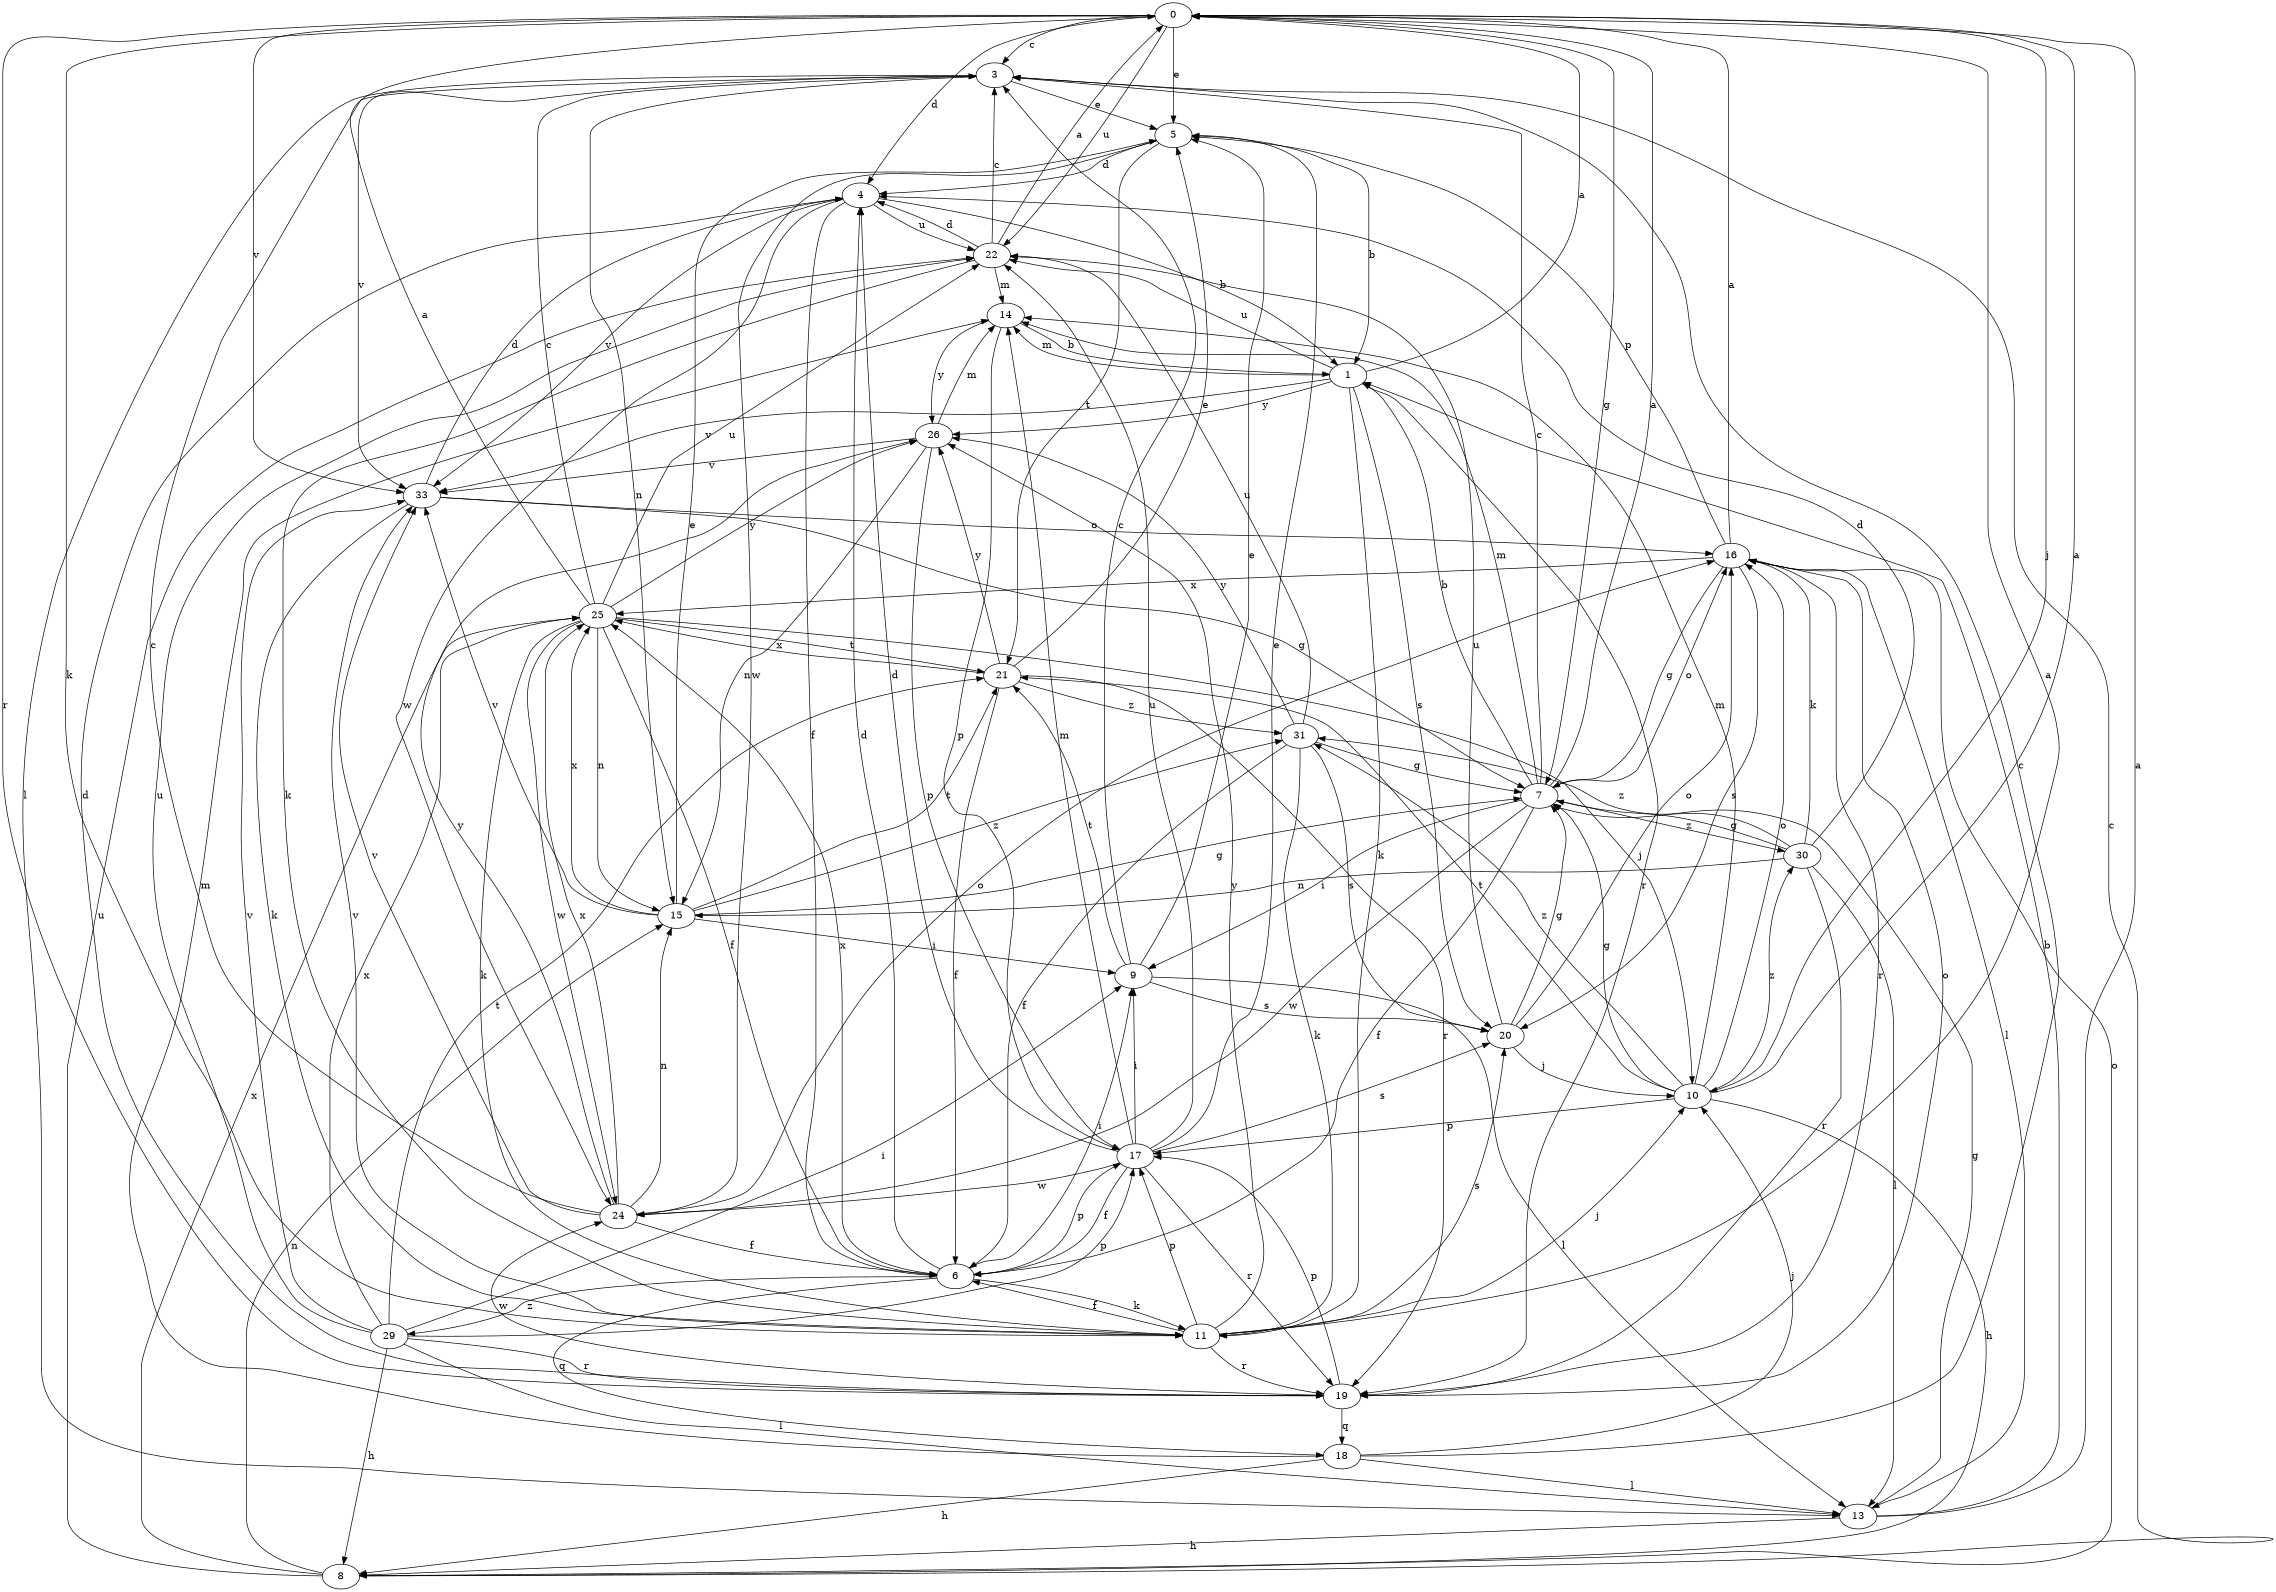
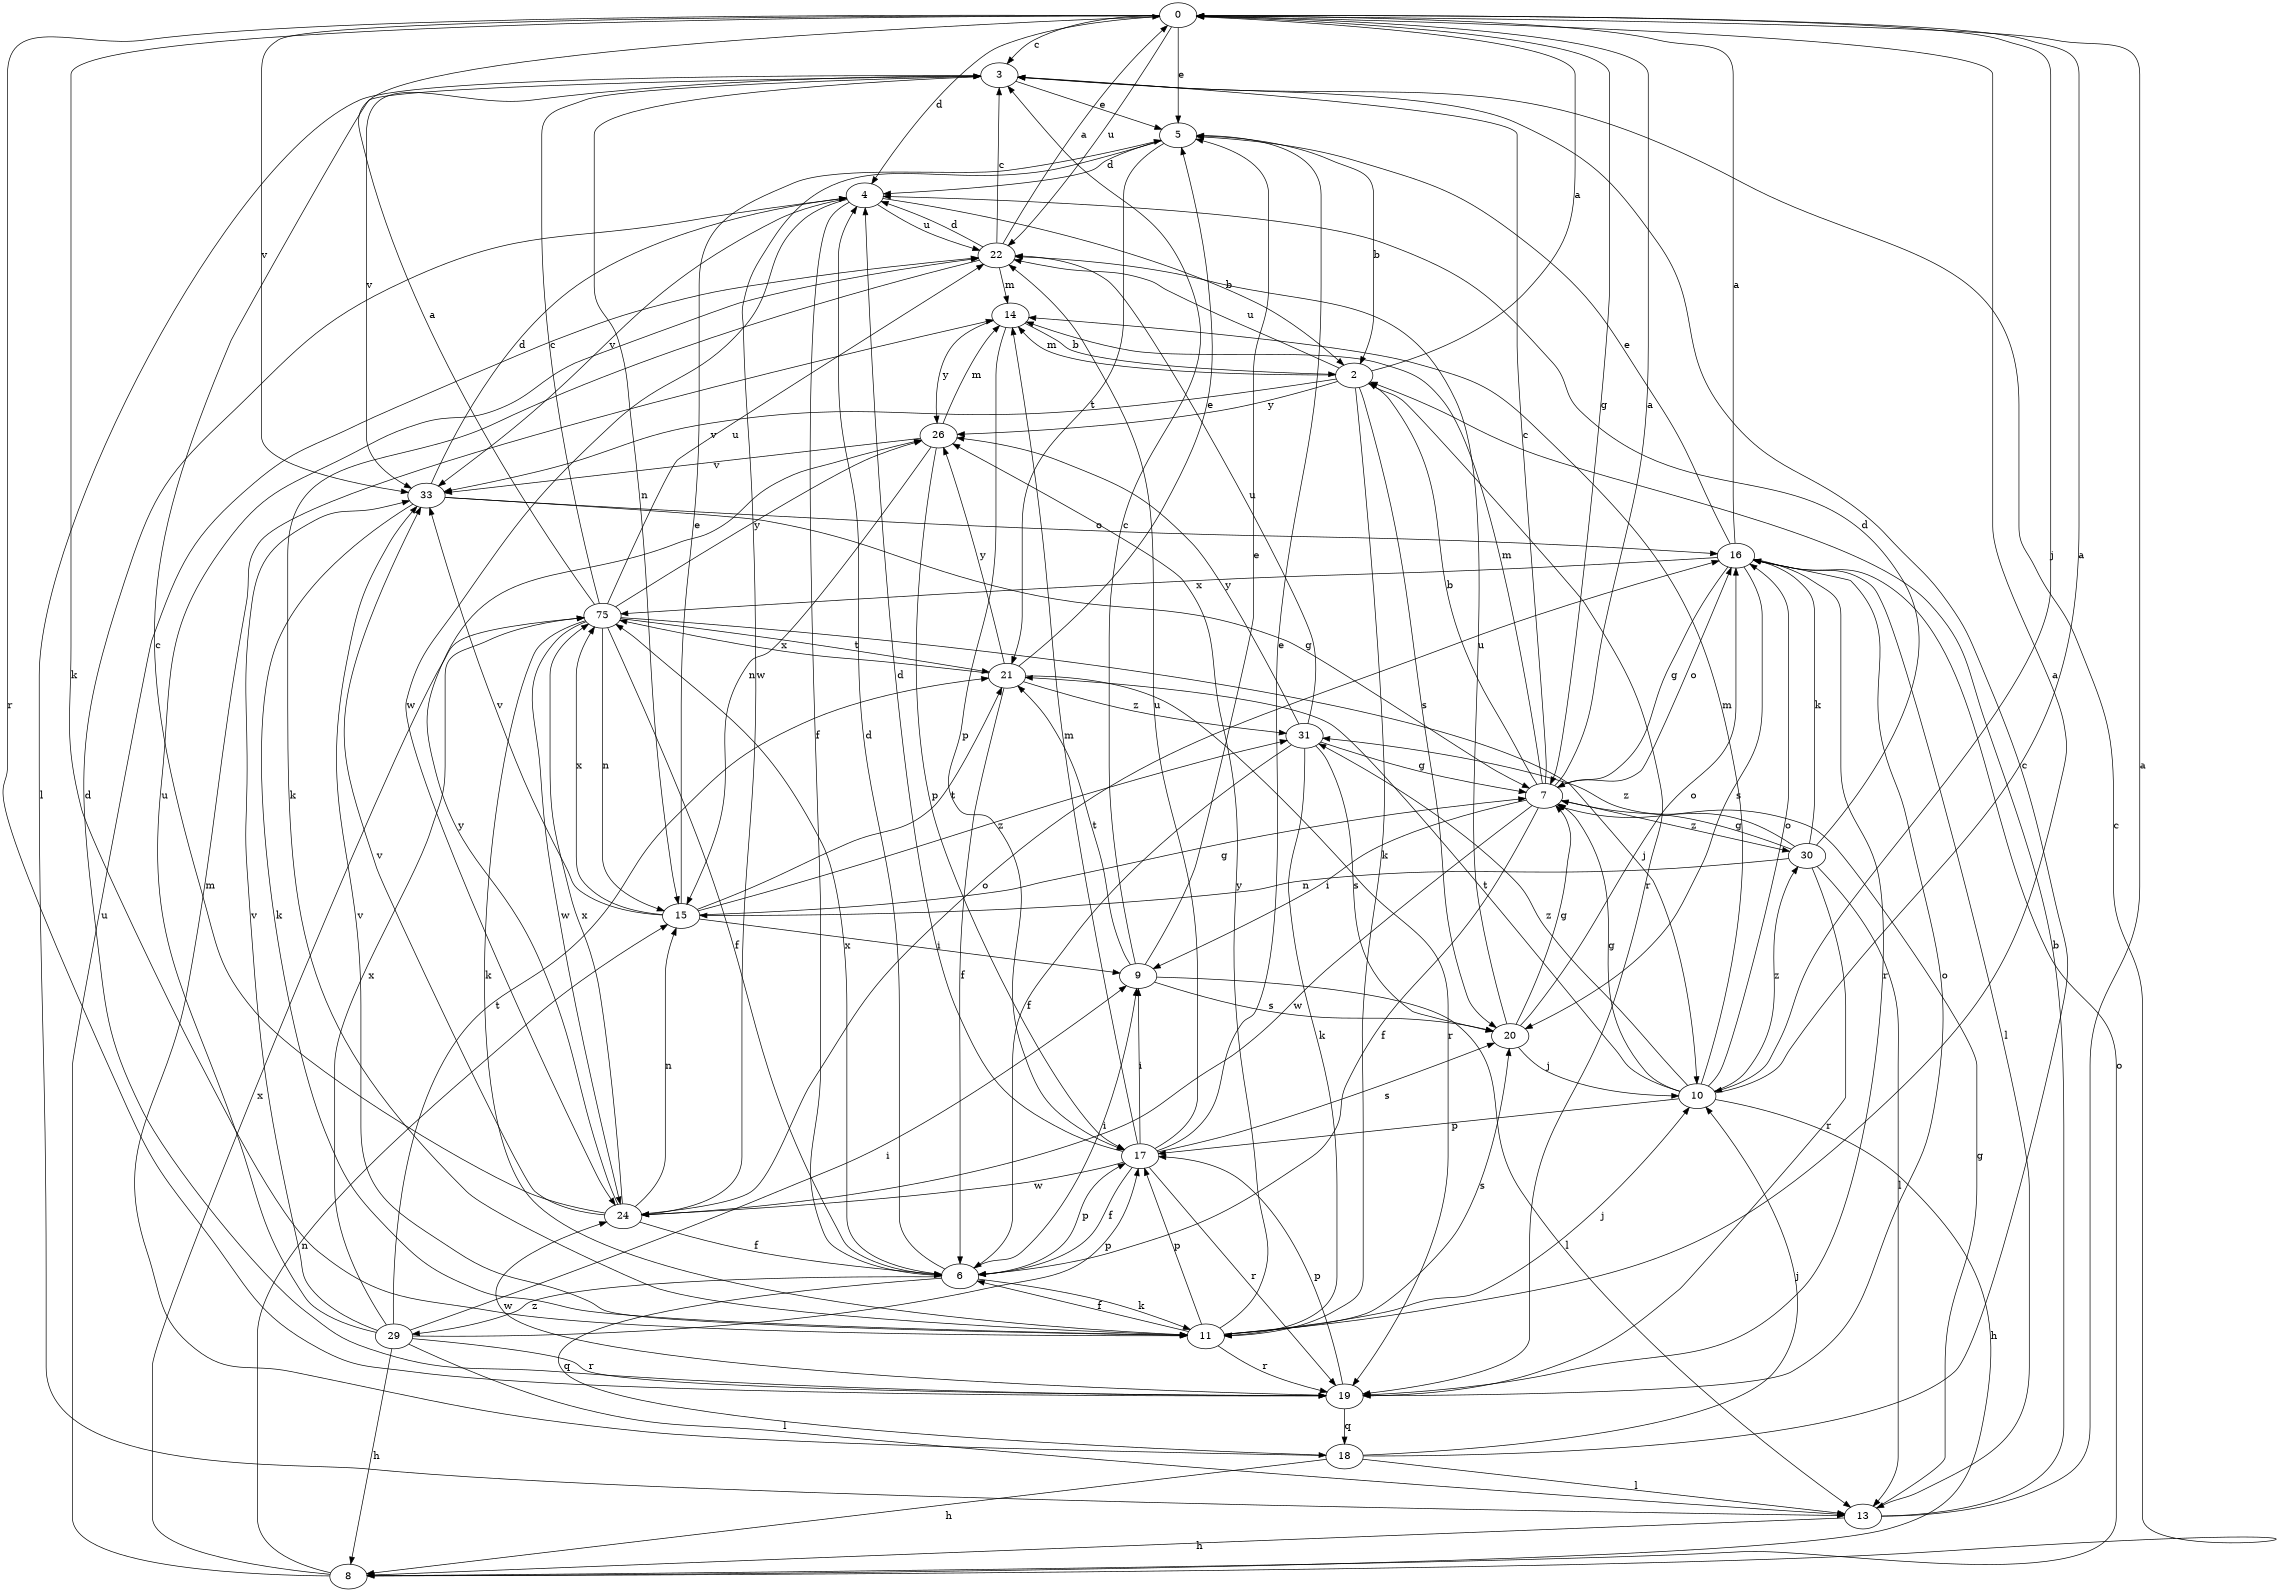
  strict digraph {
    0
    3
    4
    5
    7
    10
    11
    19
    22
    n10 [label=33]
    13
    15
-   1
+   1 [label=2]
    6
    24
    21
    14
    9
    16
    30
    17
    8
    31
    20
    26
    18
-   25
+   25 [label=75]
    29
    0 -> 3 [label=c]
    0 -> 4 [label=d]
    0 -> 5 [label=e]
    0 -> 7 [label=g]
    0 -> 10 [label=j]
    0 -> 11 [label=k]
    0 -> 19 [label=r]
    0 -> 22 [label=u]
    0 -> n10 [label=v]
    3 -> 5 [label=e]
    3 -> n10 [label=v]
    3 -> 13 [label=l]
    3 -> 15 [label=n]
    4 -> 22 [label=u]
    4 -> n10 [label=v]
    4 -> 1 [label=b]
    4 -> 6 [label=f]
    4 -> 24 [label=w]
    5 -> 4 [label=d]
    5 -> 1 [label=b]
    5 -> 24 [label=w]
    5 -> 21 [label=t]
    7 -> 0 [label=a]
    7 -> 3 [label=c]
    7 -> 1 [label=b]
    7 -> 6 [label=f]
    7 -> 24 [label=w]
    7 -> 14 [label=m]
    7 -> 9 [label=i]
    7 -> 16 [label=o]
    7 -> 30 [label=z]
    10 -> 0 [label=a]
    10 -> 7 [label=g]
    10 -> 21 [label=t]
    10 -> 14 [label=m]
    10 -> 16 [label=o]
    10 -> 30 [label=z]
    10 -> 17 [label=p]
    10 -> 8 [label=h]
    10 -> 31 [label=z]
    11 -> 0 [label=a]
    11 -> 10 [label=j]
    11 -> 19 [label=r]
    11 -> n10 [label=v]
    11 -> 6 [label=f]
    11 -> 17 [label=p]
    11 -> 20 [label=s]
    11 -> 26 [label=y]
    19 -> 4 [label=d]
    19 -> 24 [label=w]
    19 -> 16 [label=o]
    19 -> 17 [label=p]
    19 -> 18 [label=q]
    22 -> 0 [label=a]
    22 -> 3 [label=c]
    22 -> 4 [label=d]
    22 -> 11 [label=k]
    22 -> 14 [label=m]
    n10 -> 4 [label=d]
    n10 -> 7 [label=g]
    n10 -> 11 [label=k]
    n10 -> 16 [label=o]
    13 -> 0 [label=a]
    13 -> 7 [label=g]
    13 -> 1 [label=b]
    13 -> 8 [label=h]
    15 -> 5 [label=e]
    15 -> 7 [label=g]
    15 -> n10 [label=v]
    15 -> 21 [label=t]
    15 -> 9 [label=i]
    15 -> 31 [label=z]
    15 -> 25 [label=x]
    1 -> 0 [label=a]
    1 -> 11 [label=k]
    1 -> 19 [label=r]
    1 -> 22 [label=u]
    1 -> n10 [label=v]
    1 -> 14 [label=m]
    1 -> 20 [label=s]
    1 -> 26 [label=y]
    6 -> 4 [label=d]
    6 -> 11 [label=k]
    6 -> 9 [label=i]
    6 -> 17 [label=p]
    6 -> 18 [label=q]
    6 -> 25 [label=x]
    6 -> 29 [label=z]
    24 -> 3 [label=c]
    24 -> n10 [label=v]
    24 -> 15 [label=n]
    24 -> 6 [label=f]
    24 -> 16 [label=o]
    24 -> 26 [label=y]
    24 -> 25 [label=x]
    21 -> 5 [label=e]
    21 -> 19 [label=r]
    21 -> 6 [label=f]
    21 -> 31 [label=z]
    21 -> 26 [label=y]
    21 -> 25 [label=x]
    14 -> 1 [label=b]
    14 -> 17 [label=p]
    14 -> 26 [label=y]
    9 -> 3 [label=c]
    9 -> 5 [label=e]
    9 -> 13 [label=l]
    9 -> 21 [label=t]
    9 -> 20 [label=s]
    16 -> 0 [label=a]
-   16 -> 5 [label=p]
+   16 -> 5 [label=e]
    16 -> 7 [label=g]
    16 -> 19 [label=r]
    16 -> 13 [label=l]
    16 -> 20 [label=s]
    16 -> 25 [label=x]
    30 -> 4 [label=d]
    30 -> 7 [label=g]
    30 -> 19 [label=r]
    30 -> 13 [label=l]
    30 -> 15 [label=n]
    30 -> 16 [label=k]
    30 -> 31 [label=z]
    17 -> 4 [label=d]
    17 -> 5 [label=e]
    17 -> 19 [label=r]
    17 -> 22 [label=u]
    17 -> 6 [label=f]
    17 -> 24 [label=w]
    17 -> 14 [label=m]
    17 -> 9 [label=i]
    17 -> 20 [label=s]
    8 -> 3 [label=c]
    8 -> 22 [label=u]
    8 -> 15 [label=n]
    8 -> 16 [label=o]
    8 -> 25 [label=x]
    31 -> 7 [label=g]
    31 -> 11 [label=k]
    31 -> 22 [label=u]
    31 -> 6 [label=f]
    31 -> 20 [label=s]
    31 -> 26 [label=y]
    20 -> 7 [label=g]
    20 -> 10 [label=j]
    20 -> 22 [label=u]
    20 -> 16 [label=o]
    26 -> n10 [label=v]
    26 -> 15 [label=n]
    26 -> 14 [label=m]
    26 -> 17 [label=p]
    18 -> 3 [label=c]
    18 -> 10 [label=j]
    18 -> 13 [label=l]
    18 -> 14 [label=m]
    18 -> 8 [label=h]
    25 -> 0 [label=a]
    25 -> 3 [label=c]
    25 -> 10 [label=j]
    25 -> 11 [label=k]
    25 -> 22 [label=u]
    25 -> 15 [label=n]
    25 -> 6 [label=f]
    25 -> 24 [label=w]
    25 -> 21 [label=t]
    25 -> 26 [label=y]
    29 -> 19 [label=r]
    29 -> 22 [label=u]
    29 -> n10 [label=v]
    29 -> 13 [label=l]
    29 -> 21 [label=t]
    29 -> 9 [label=i]
    29 -> 17 [label=p]
    29 -> 8 [label=h]
    29 -> 25 [label=x]
  }
